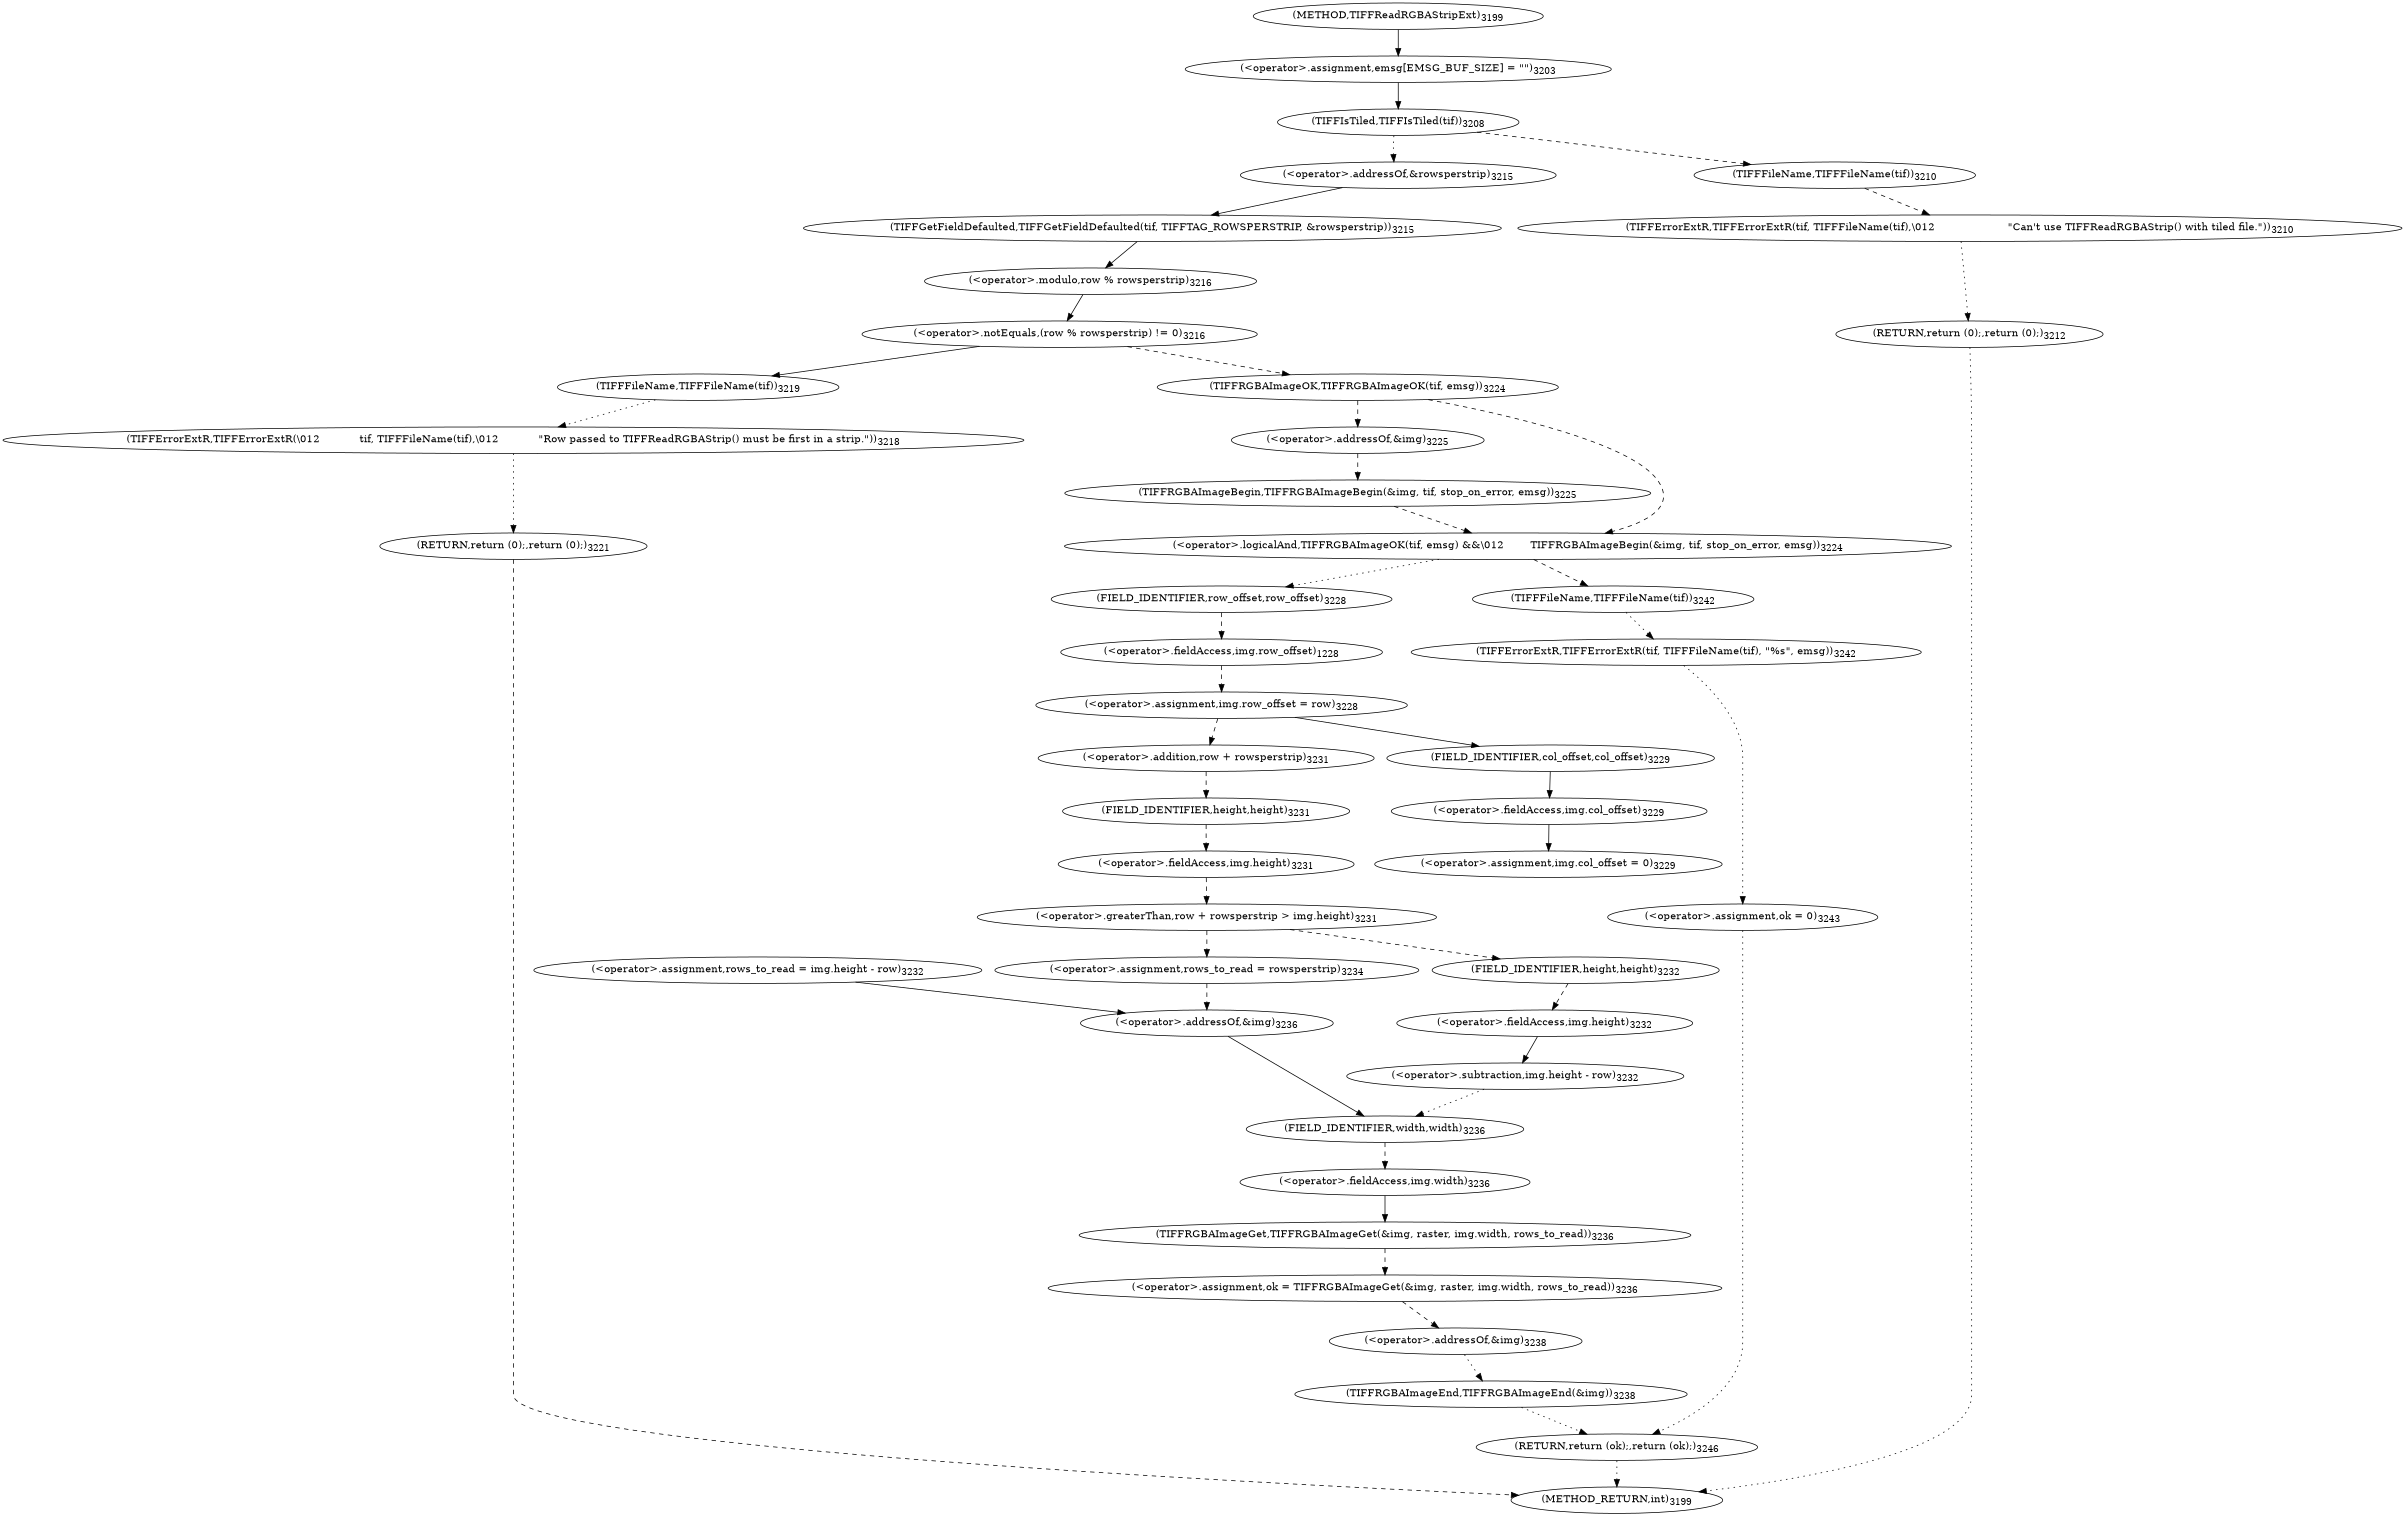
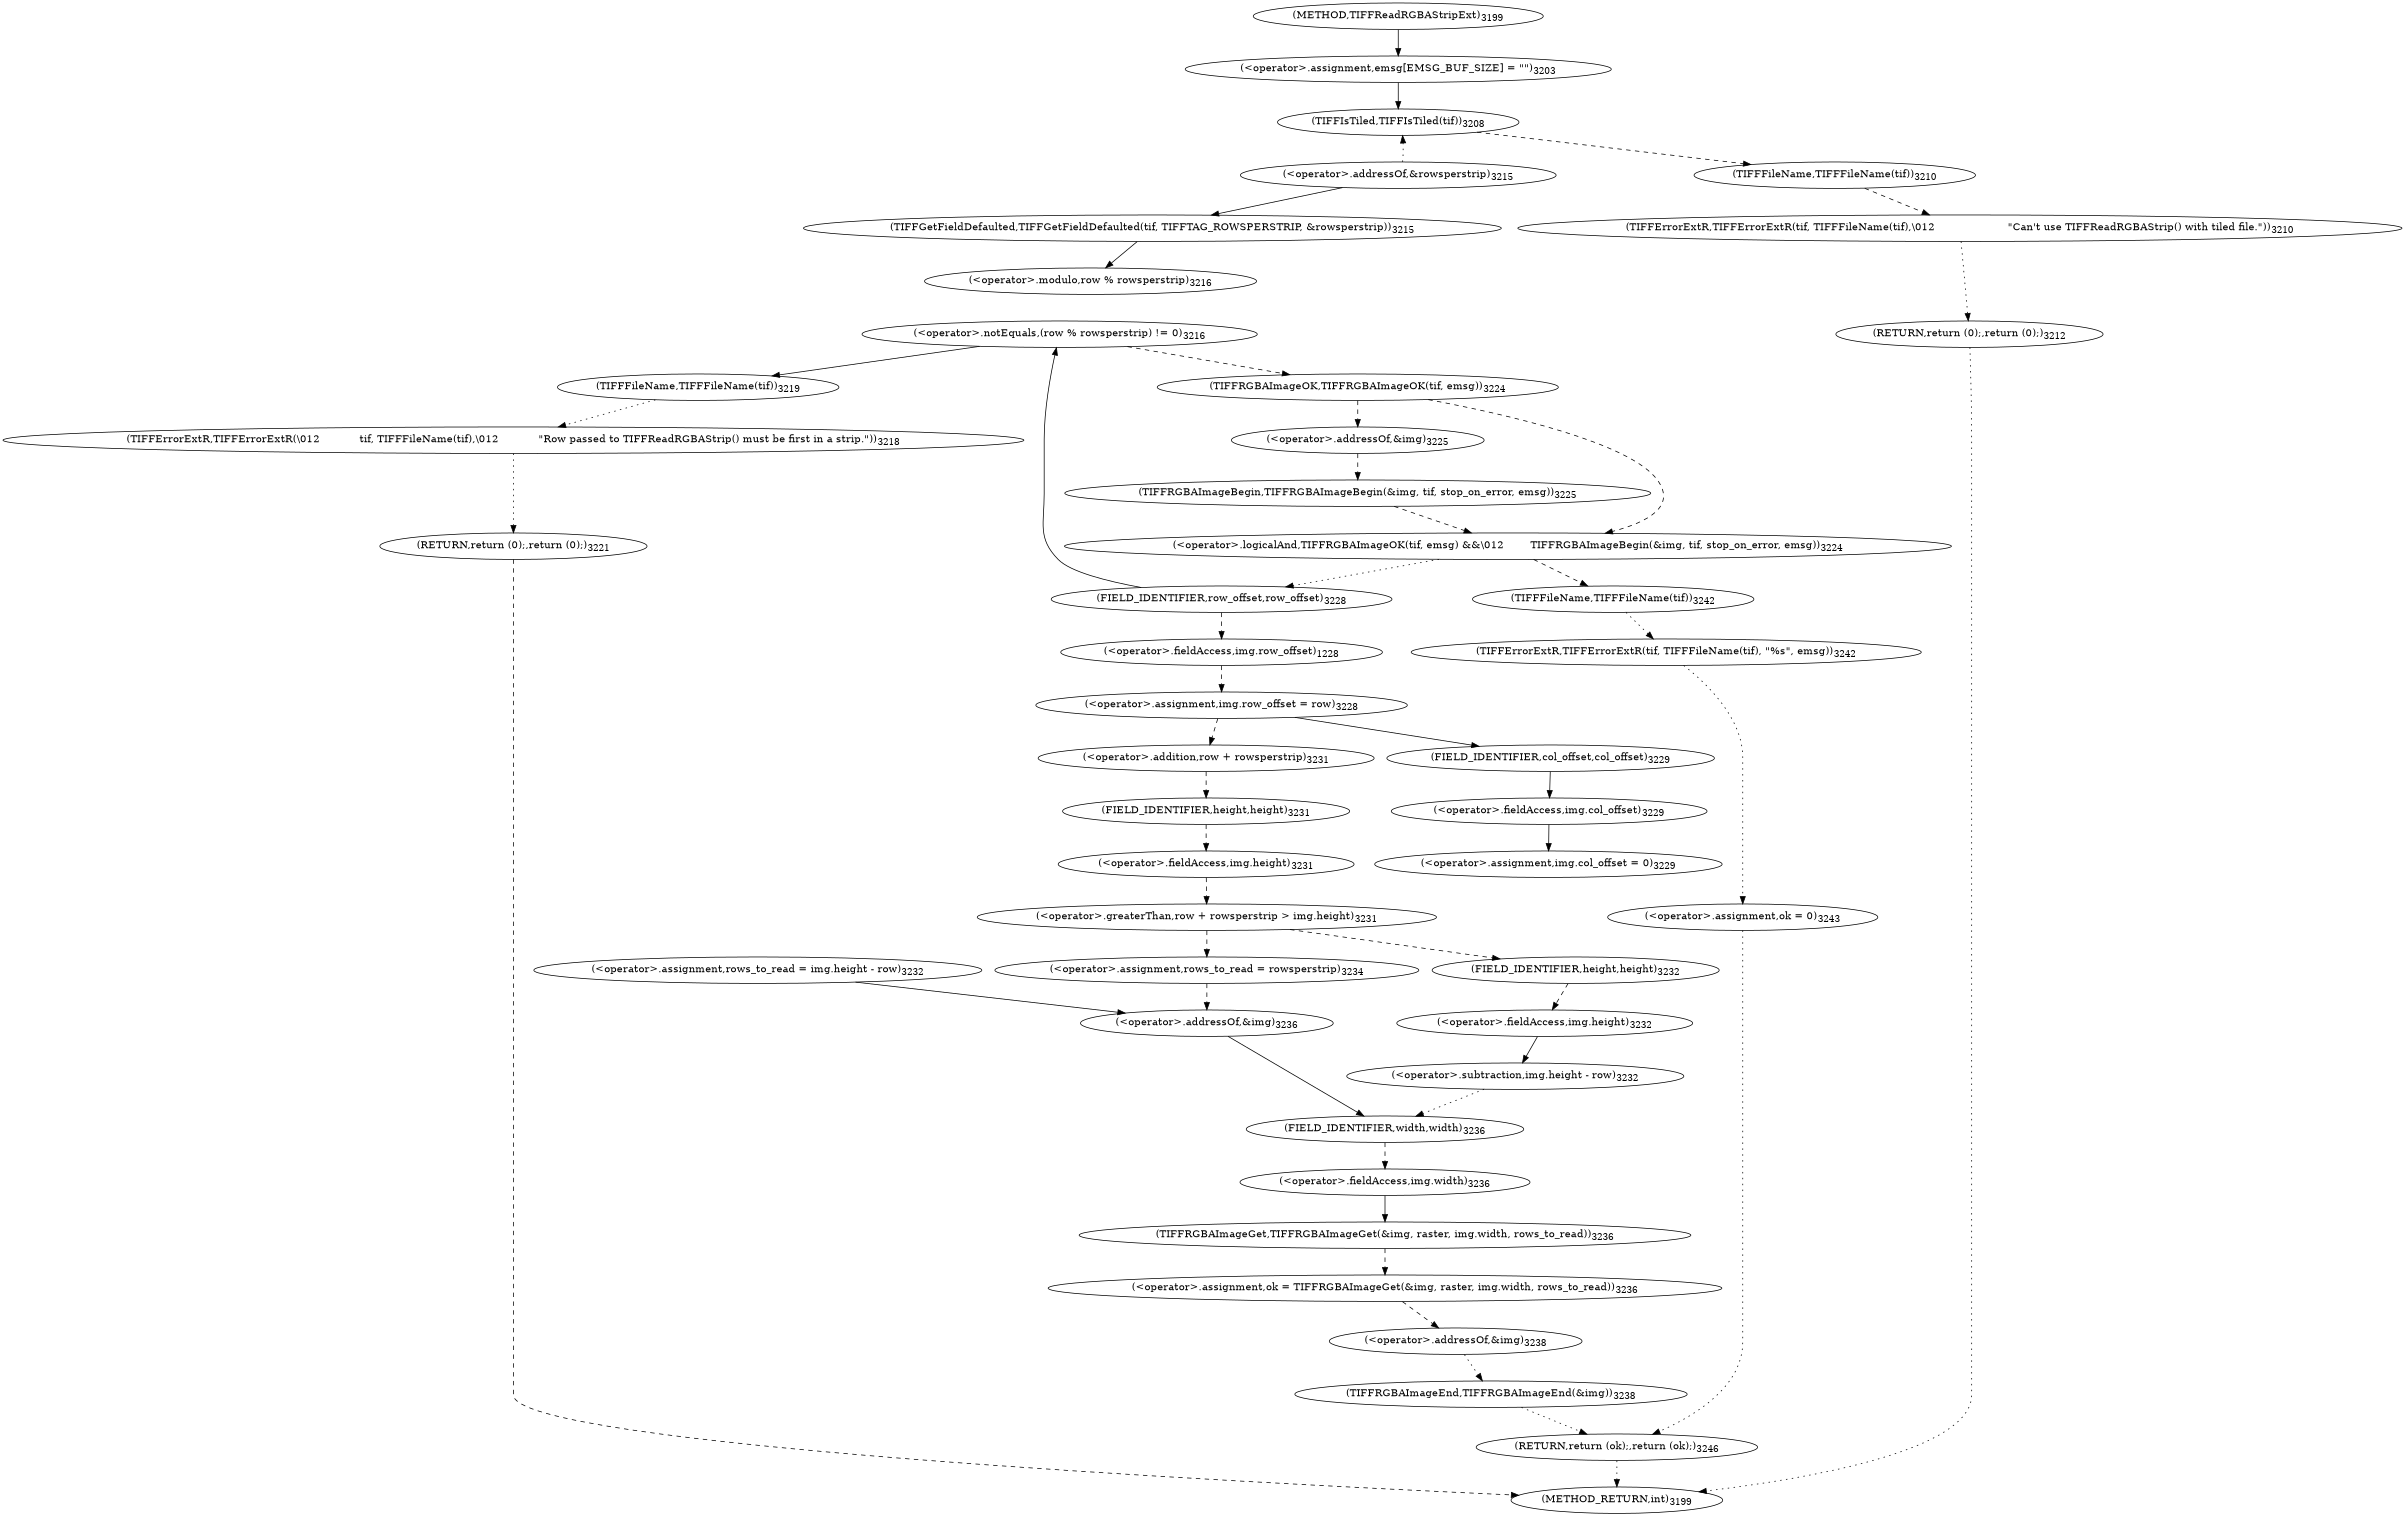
  digraph {
    edge [style=dashed]
    n1 [label=<(&lt;operator&gt;.assignment,emsg[EMSG_BUF_SIZE] = &quot;&quot;)<SUB>3203</SUB>>]
    n2 [label=<(TIFFIsTiled,TIFFIsTiled(tif))<SUB>3208</SUB>>]
    n3 [label=<(&lt;operator&gt;.addressOf,&amp;rowsperstrip)<SUB>3215</SUB>>]
    n4 [label=<(TIFFFileName,TIFFFileName(tif))<SUB>3210</SUB>>]
    n5 [label=<(TIFFGetFieldDefaulted,TIFFGetFieldDefaulted(tif, TIFFTAG_ROWSPERSTRIP, &amp;rowsperstrip))<SUB>3215</SUB>>]
    n6 [label=<(&lt;operator&gt;.modulo,row % rowsperstrip)<SUB>3216</SUB>>]
    n7 [label=<(&lt;operator&gt;.notEquals,(row % rowsperstrip) != 0)<SUB>3216</SUB>>]
    n8 [label=<(RETURN,return (ok);,return (ok);)<SUB>3246</SUB>>]
    n9 [label=<(METHOD_RETURN,int)<SUB>3199</SUB>>]
    n10 [label=<(TIFFErrorExtR,TIFFErrorExtR(tif, TIFFFileName(tif),\012                      &quot;Can't use TIFFReadRGBAStrip() with tiled file.&quot;))<SUB>3210</SUB>>]
    n11 [label=<(TIFFRGBAImageOK,TIFFRGBAImageOK(tif, emsg))<SUB>3224</SUB>>]
    n12 [label=<(TIFFFileName,TIFFFileName(tif))<SUB>3219</SUB>>]
    n13 [label=<(&lt;operator&gt;.logicalAnd,TIFFRGBAImageOK(tif, emsg) &amp;&amp;\012        TIFFRGBAImageBegin(&amp;img, tif, stop_on_error, emsg))<SUB>3224</SUB>>]
    n14 [label=<(&lt;operator&gt;.addressOf,&amp;img)<SUB>3225</SUB>>]
    n15 [label=<(TIFFErrorExtR,TIFFErrorExtR(\012            tif, TIFFFileName(tif),\012            &quot;Row passed to TIFFReadRGBAStrip() must be first in a strip.&quot;))<SUB>3218</SUB>>]
    n16 [label=<(FIELD_IDENTIFIER,row_offset,row_offset)<SUB>3228</SUB>>]
    n17 [label=<(TIFFFileName,TIFFFileName(tif))<SUB>3242</SUB>>]
    n18 [label=<(&lt;operator&gt;.fieldAccess,img.row_offset)<SUB>1228</SUB>>]
    n19 [label=<(TIFFErrorExtR,TIFFErrorExtR(tif, TIFFFileName(tif), &quot;%s&quot;, emsg))<SUB>3242</SUB>>]
    n20 [label=<(RETURN,return (0);,return (0);)<SUB>3212</SUB>>]
    n21 [label=<(RETURN,return (0);,return (0);)<SUB>3221</SUB>>]
    n22 [label=<(TIFFRGBAImageBegin,TIFFRGBAImageBegin(&amp;img, tif, stop_on_error, emsg))<SUB>3225</SUB>>]
    n23 [label=<(&lt;operator&gt;.assignment,img.row_offset = row)<SUB>3228</SUB>>]
    n24 [label=<(FIELD_IDENTIFIER,col_offset,col_offset)<SUB>3229</SUB>>]
    n25 [label=<(&lt;operator&gt;.addition,row + rowsperstrip)<SUB>3231</SUB>>]
    n26 [label=<(&lt;operator&gt;.fieldAccess,img.col_offset)<SUB>3229</SUB>>]
    n27 [label=<(&lt;operator&gt;.assignment,img.col_offset = 0)<SUB>3229</SUB>>]
    n28 [label=<(FIELD_IDENTIFIER,height,height)<SUB>3231</SUB>>]
    n29 [label=<(&lt;operator&gt;.assignment,ok = TIFFRGBAImageGet(&amp;img, raster, img.width, rows_to_read))<SUB>3236</SUB>>]
    n30 [label=<(&lt;operator&gt;.addressOf,&amp;img)<SUB>3238</SUB>>]
    n31 [label=<(TIFFRGBAImageEnd,TIFFRGBAImageEnd(&amp;img))<SUB>3238</SUB>>]
    n32 [label=<(&lt;operator&gt;.greaterThan,row + rowsperstrip &gt; img.height)<SUB>3231</SUB>>]
    n33 [label=<(&lt;operator&gt;.assignment,rows_to_read = rowsperstrip)<SUB>3234</SUB>>]
    n34 [label=<(FIELD_IDENTIFIER,height,height)<SUB>3232</SUB>>]
    n35 [label=<(&lt;operator&gt;.addressOf,&amp;img)<SUB>3236</SUB>>]
    n36 [label=<(&lt;operator&gt;.fieldAccess,img.height)<SUB>3232</SUB>>]
    n37 [label=<(TIFFRGBAImageGet,TIFFRGBAImageGet(&amp;img, raster, img.width, rows_to_read))<SUB>3236</SUB>>]
    n38 [label=<(&lt;operator&gt;.assignment,ok = 0)<SUB>3243</SUB>>]
    n39 [label=<(&lt;operator&gt;.fieldAccess,img.height)<SUB>3231</SUB>>]
    n40 [label=<(&lt;operator&gt;.assignment,rows_to_read = img.height - row)<SUB>3232</SUB>>]
    n41 [label=<(FIELD_IDENTIFIER,width,width)<SUB>3236</SUB>>]
    n42 [label=<(&lt;operator&gt;.fieldAccess,img.width)<SUB>3236</SUB>>]
    n43 [label=<(&lt;operator&gt;.subtraction,img.height - row)<SUB>3232</SUB>>]
    n44 [label=<(METHOD,TIFFReadRGBAStripExt)<SUB>3199</SUB>>]
    n1 -> n2 [style=solid]
-   n2 -> n3 [style=dotted]
+   n3 -> n2 [style=dotted]
    n2 -> n4
    n3 -> n5 [style=solid]
    n4 -> n10
    n5 -> n6 [style=solid]
-   n6 -> n7 [style=solid]
+   n16 -> n7 [style=solid]
    n7 -> n11
    n7 -> n12 [style=solid]
    n8 -> n9 [style=dotted]
    n10 -> n20 [style=dotted]
    n11 -> n13
    n11 -> n14
    n12 -> n15 [style=dotted]
    n13 -> n16 [style=dotted]
    n13 -> n17
    n14 -> n22
    n15 -> n21 [style=dotted]
    n16 -> n18
    n17 -> n19 [style=dotted]
    n18 -> n23
    n19 -> n38 [style=dotted]
    n20 -> n9 [style=dotted]
    n21 -> n9
    n22 -> n13
    n23 -> n24 [style=solid]
    n23 -> n25
    n24 -> n26 [style=solid]
    n25 -> n28
    n26 -> n27 [style=solid]
    n28 -> n39
    n29 -> n30
    n30 -> n31 [style=dotted]
    n31 -> n8 [style=dotted]
    n32 -> n33
    n32 -> n34
    n33 -> n35
    n34 -> n36
    n35 -> n41 [style=solid]
    n36 -> n43 [style=solid]
    n37 -> n29
    n38 -> n8 [style=dotted]
    n39 -> n32
    n40 -> n35 [style=solid]
    n41 -> n42
    n42 -> n37 [style=solid]
    n43 -> n41 [style=dotted]
    n44 -> n1 [style=solid]
  }
